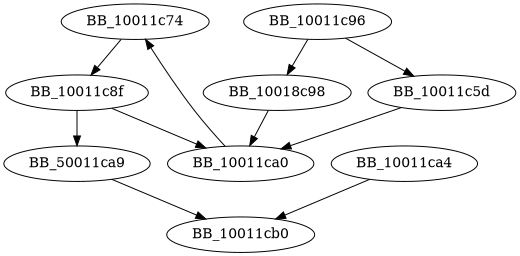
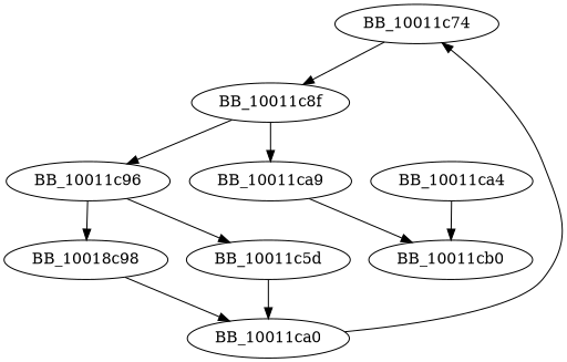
  digraph {
    BB_10011c74
    BB_10011c8f
    BB_10011c96
-   BB_10011ca9 [label=BB_50011ca9]
+   BB_10011ca9
    n5 [label=BB_10018c98]
    n6 [label=BB_10011c5d]
    BB_10011cb0
    BB_10011ca0
    BB_10011ca4
    BB_10011c74 -> BB_10011c8f
-   BB_10011c8f -> BB_10011ca0
+   BB_10011c8f -> BB_10011c96
    BB_10011c8f -> BB_10011ca9
    BB_10011c96 -> n5
    BB_10011c96 -> n6
    BB_10011ca9 -> BB_10011cb0
    n5 -> BB_10011ca0
    n6 -> BB_10011ca0
    BB_10011ca0 -> BB_10011c74
    BB_10011ca4 -> BB_10011cb0
  }
